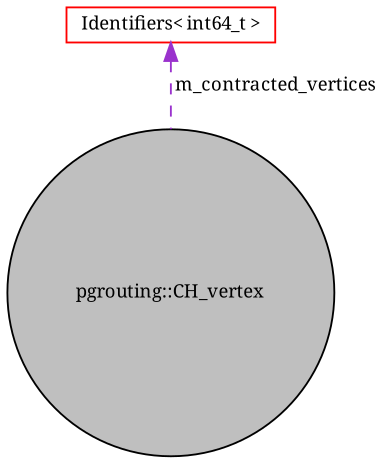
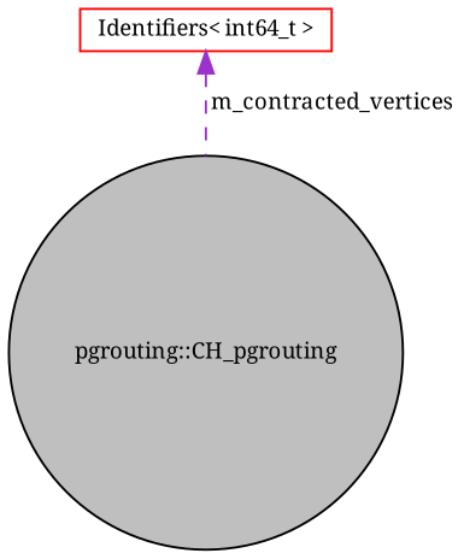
  digraph {
    fontname="Noto Serif"
    node [fontname="Noto Serif" fontsize=10 style=filled]
-   n1 [color=black fillcolor=grey75 fontcolor=black height=0.2 label="pgrouting::CH_vertex" shape=circle width=0.4]
+   n1 [color=black fillcolor=grey75 fontcolor=black height=0.2 label="pgrouting::CH_pgrouting" shape=circle width=0.4]
    n2 [color=red fillcolor=white height=0.2 label="Identifiers\< int64_t \>" shape=box width=0.4]
    n2 -> n1 [color=darkorchid3 dir=back fontname="Noto Serif" fontsize=10 label=" m_contracted_vertices" labelfontname=Helvetica labelfontsize=10 style=dashed]
  }
